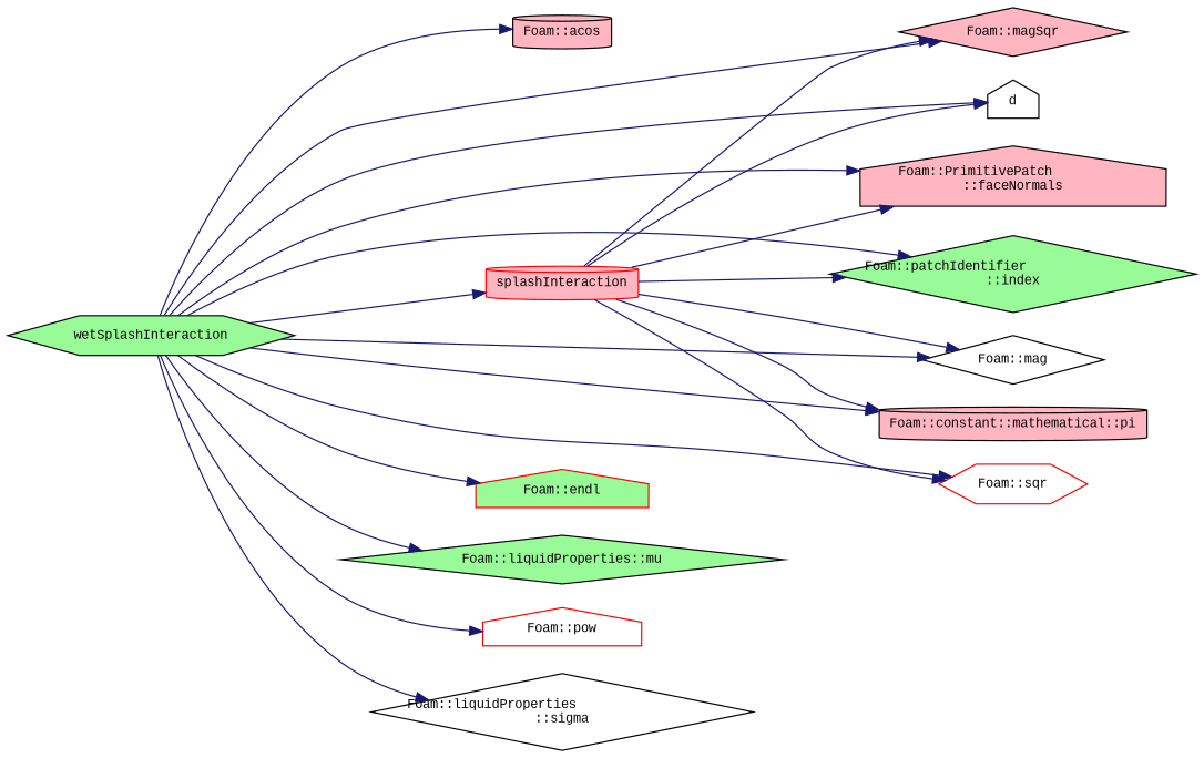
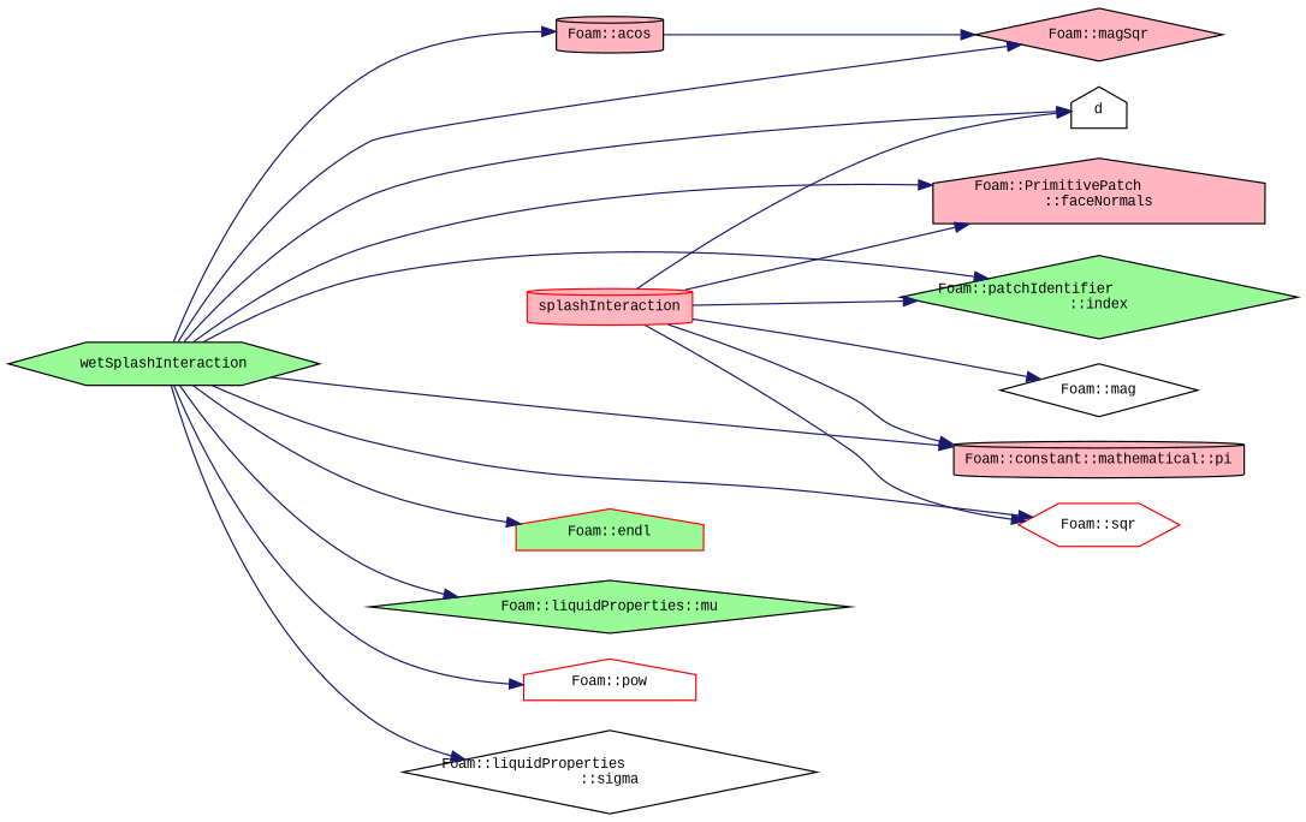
  digraph {
    fontname="Liberation Mono"
    rankdir=LR
    node [color=black fillcolor=lightpink fontname="Liberation Mono" fontsize=10 shape=diamond style=filled]
    edge [color=midnightblue fontname="Liberation Mono" fontsize=10 labelfontname=FreeSans labelfontsize=10 style=solid]
    n1 [fillcolor=palegreen fontcolor=black height=0.2 label=wetSplashInteraction shape=hexagon width=0.4]
    n2 [height=0.2 label="Foam::acos" shape=cylinder width=0.4]
    n3 [fillcolor=white height=0.2 label=d shape=house width=0.4]
    n4 [color=red fillcolor=palegreen height=0.2 label="Foam::endl" shape=house width=0.4]
    n5 [height=0.2 label="Foam::PrimitivePatch\l::faceNormals" shape=house width=0.4]
    n6 [fillcolor=palegreen height=0.2 label="Foam::patchIdentifier\l::index" width=0.4]
    n7 [fillcolor=white height=0.2 label="Foam::mag" width=0.4]
    n8 [height=0.2 label="Foam::magSqr" width=0.4]
    n9 [fillcolor=palegreen height=0.2 label="Foam::liquidProperties::mu" width=0.4]
    n10 [height=0.2 label="Foam::constant::mathematical::pi" shape=cylinder width=0.4]
    n11 [color=red fillcolor=white height=0.2 label="Foam::pow" shape=house width=0.4]
    n12 [fillcolor=white height=0.2 label="Foam::liquidProperties\l::sigma" width=0.4]
    n13 [color=red height=0.2 label=splashInteraction shape=cylinder width=0.4]
    n14 [color=red fillcolor=white height=0.2 label="Foam::sqr" shape=hexagon width=0.4]
    n1 -> n2
    n1 -> n3
    n1 -> n4
    n1 -> n5
    n1 -> n6
-   n1 -> n7
    n1 -> n8
    n1 -> n9
    n1 -> n10
    n1 -> n11
    n1 -> n12
-   n1 -> n13
    n1 -> n14
    n13 -> n3
    n13 -> n5
    n13 -> n6
    n13 -> n7
-   n13 -> n8
+   n2 -> n8
    n13 -> n10
    n13 -> n14
  }
